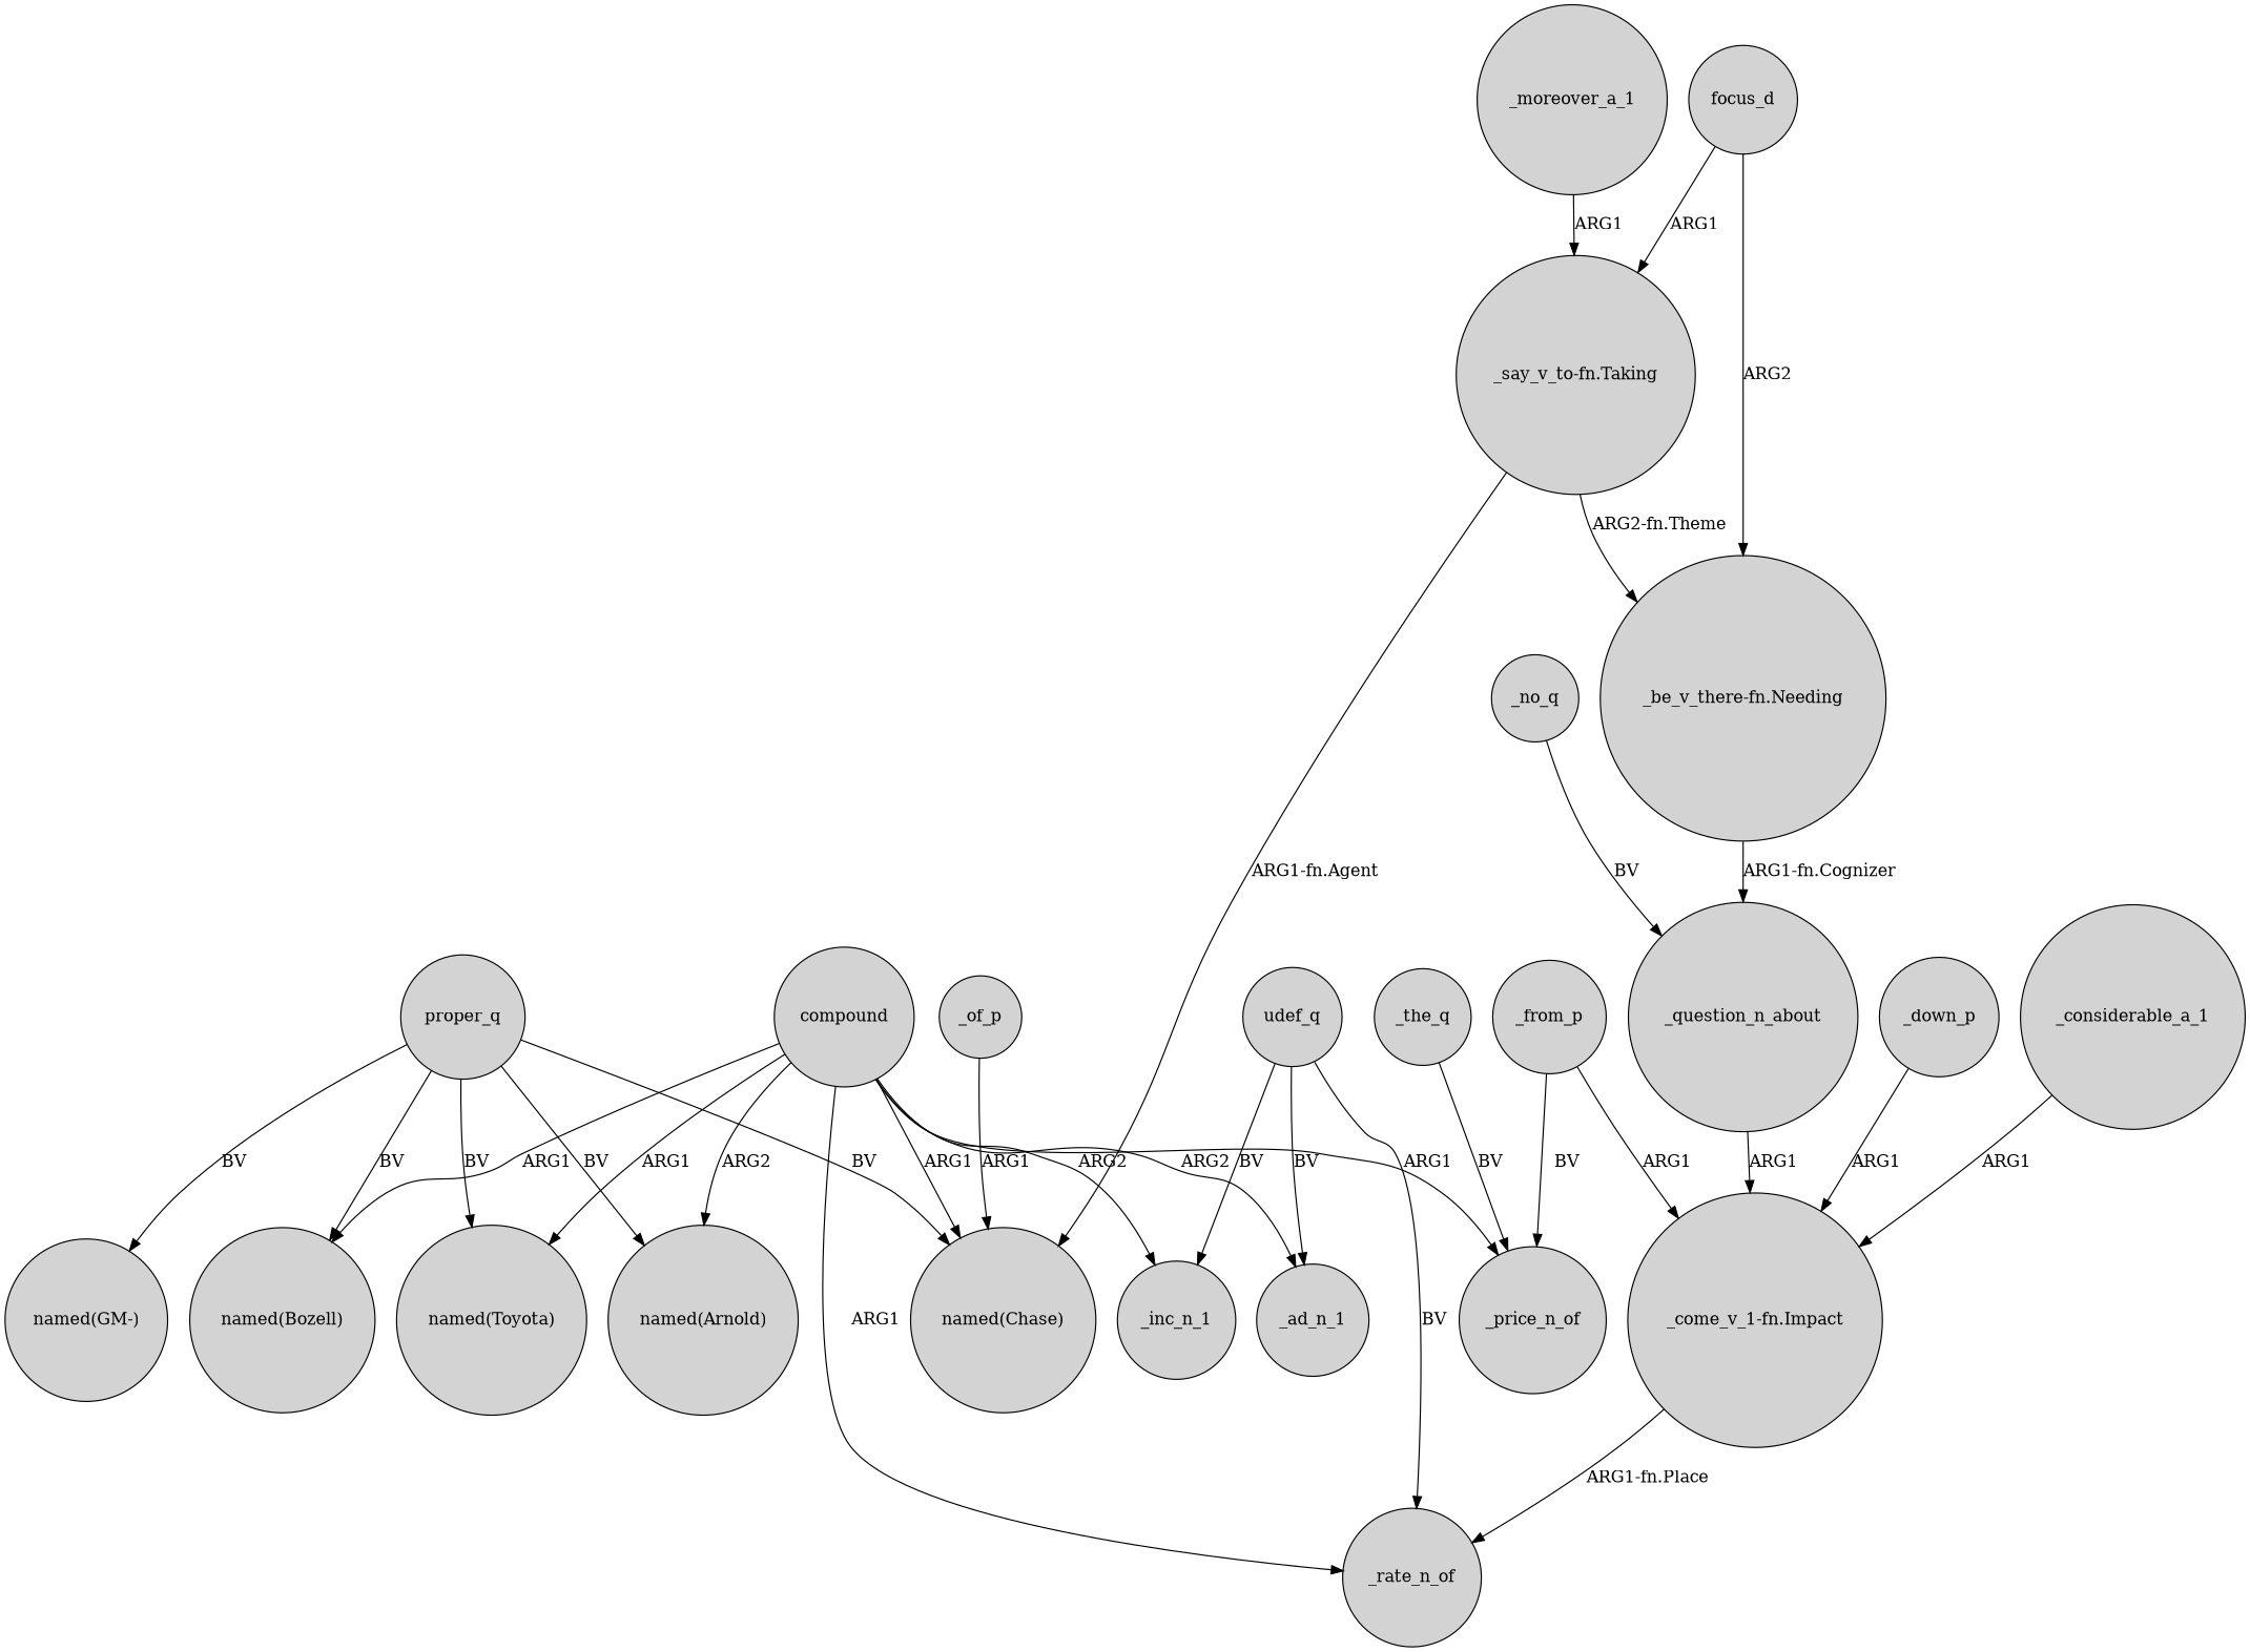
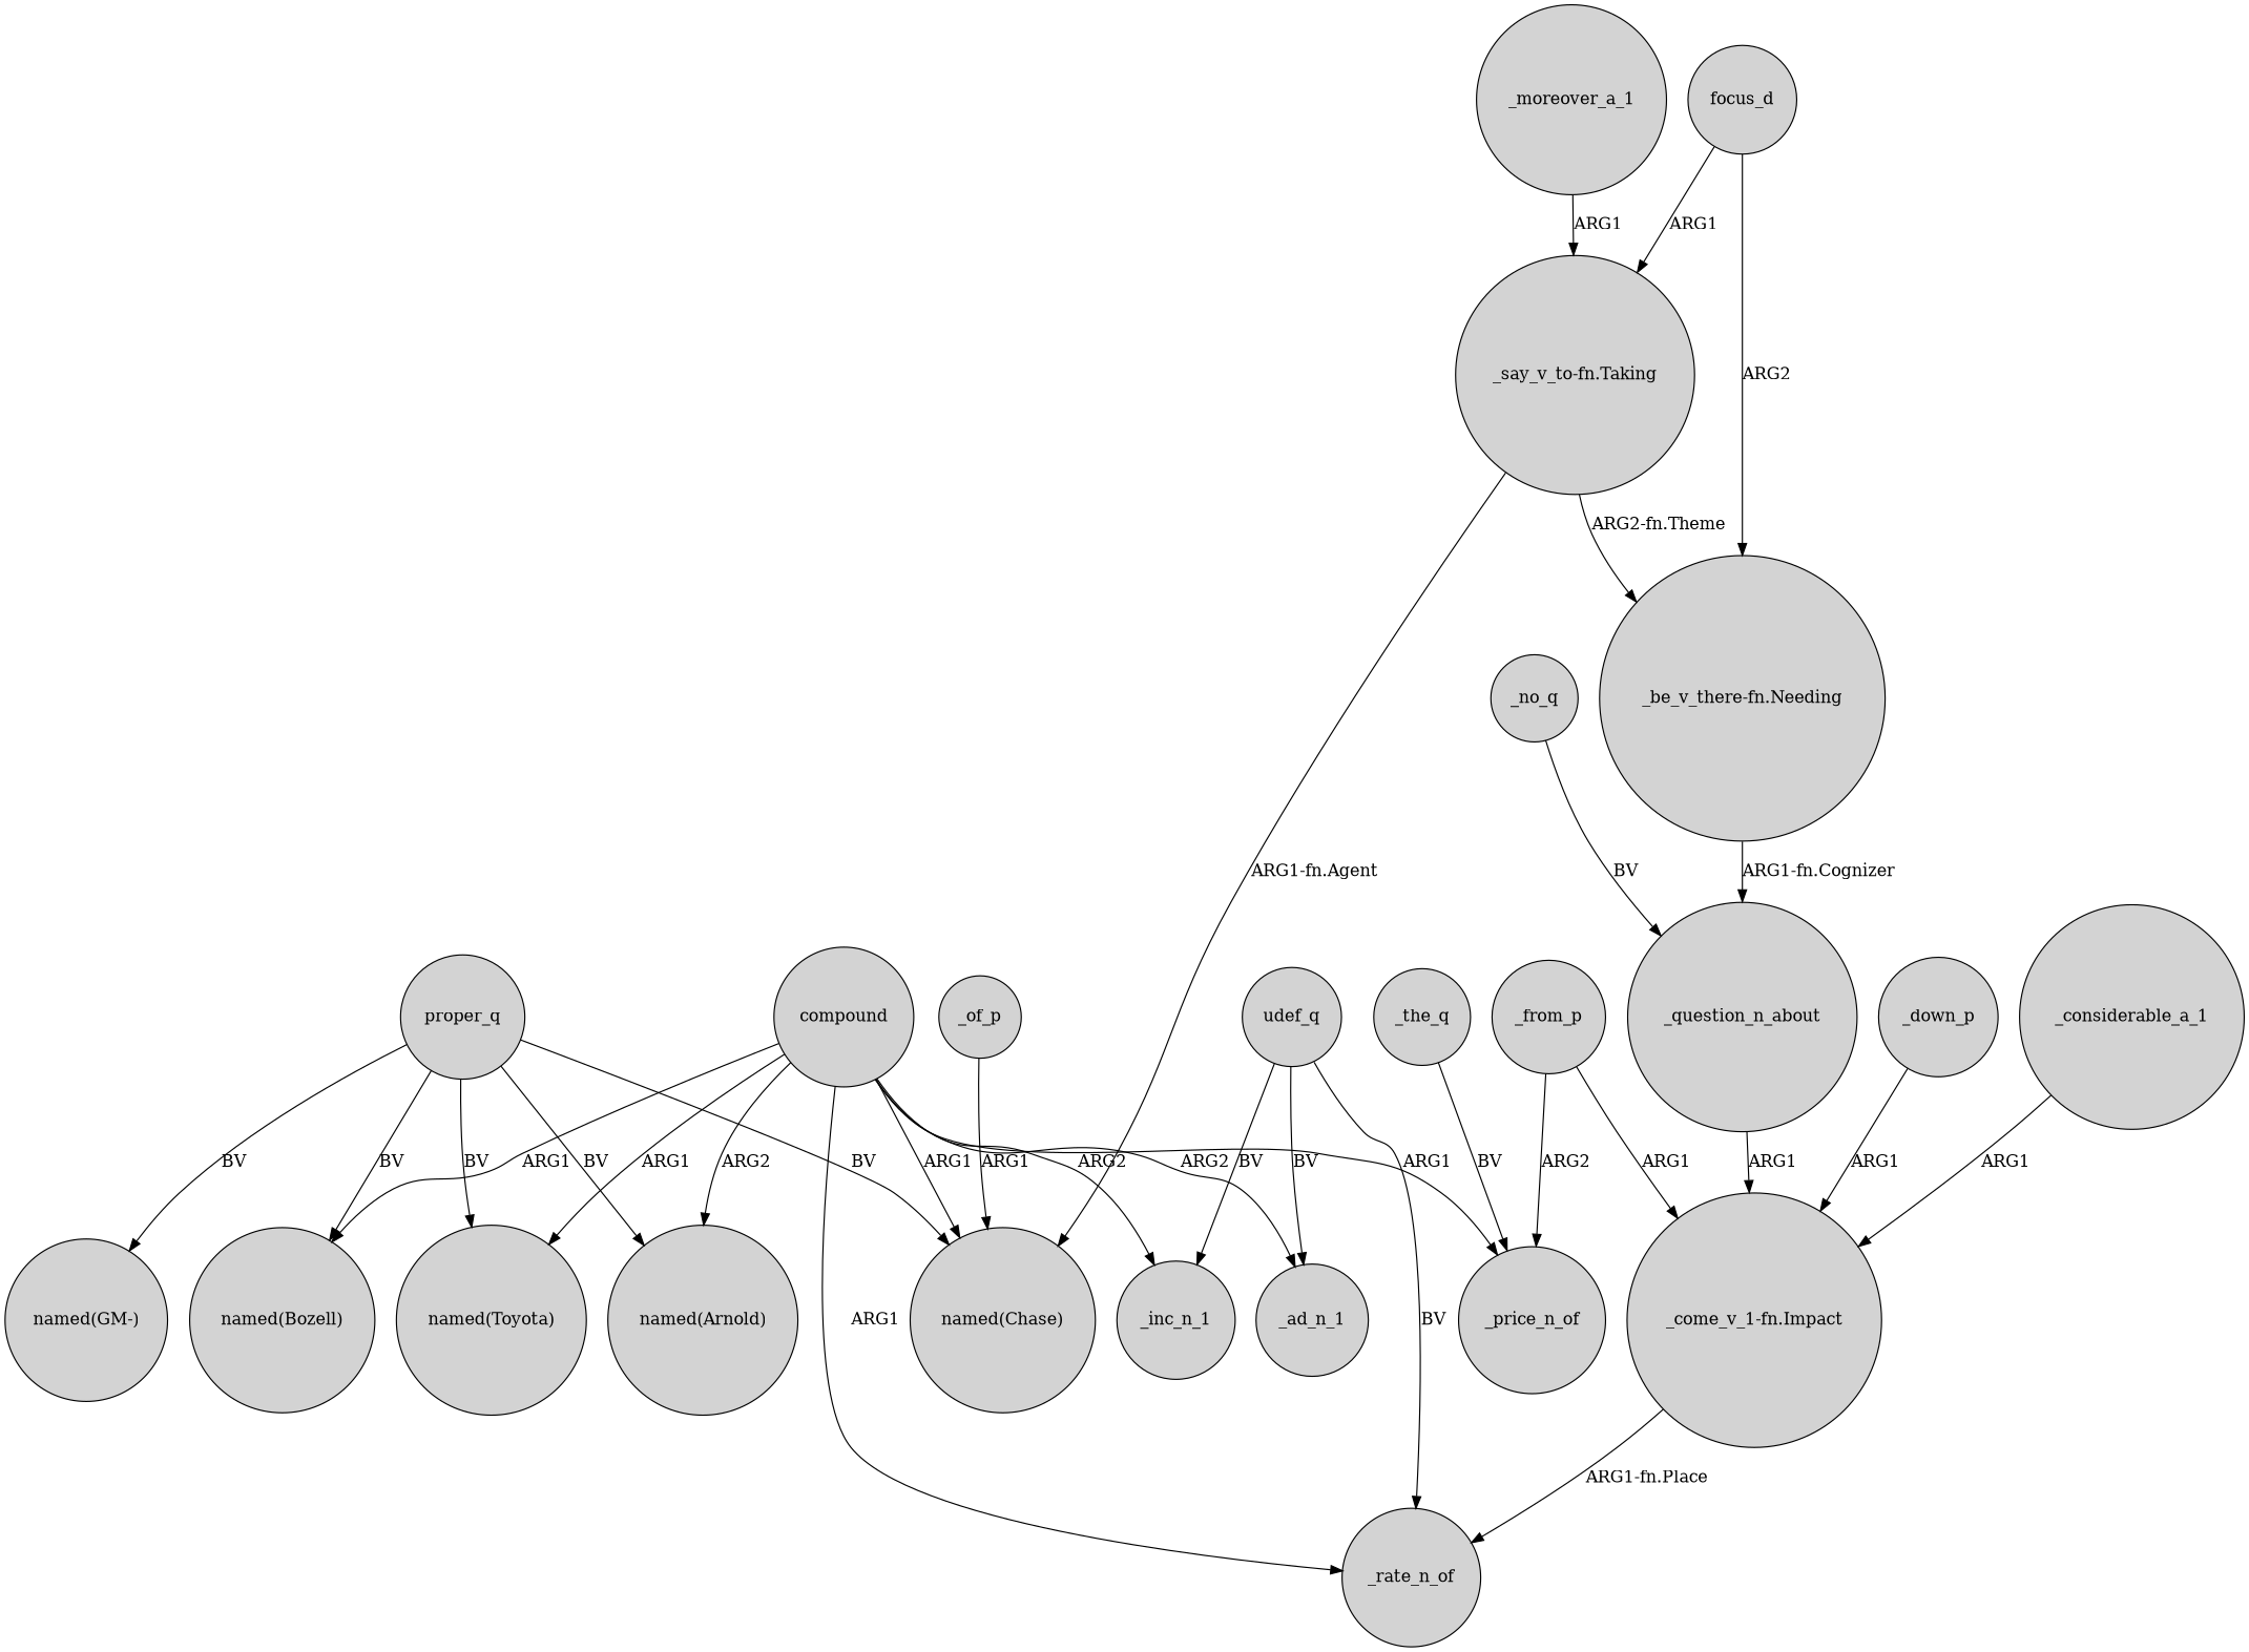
  digraph {
    node [shape=circle style=filled]
    "_say_v_to-fn.Taking"
    "_be_v_there-fn.Needing"
    "named(Chase)"
    _question_n_about
    "_come_v_1-fn.Impact"
    focus_d
    compound
    "named(Arnold)"
    _rate_n_of
    "named(Bozell)"
    _price_n_of
    "named(Toyota)"
    _inc_n_1
    _ad_n_1
    _no_q
    udef_q
    proper_q
    "named(GM-)"
    _moreover_a_1
    _from_p
    _of_p
    _down_p
    _the_q
    _considerable_a_1
    "_say_v_to-fn.Taking" -> "_be_v_there-fn.Needing" [label="ARG2-fn.Theme"]
    "_say_v_to-fn.Taking" -> "named(Chase)" [label="ARG1-fn.Agent"]
    "_be_v_there-fn.Needing" -> _question_n_about [label="ARG1-fn.Cognizer"]
    _question_n_about -> "_come_v_1-fn.Impact" [label=ARG1]
    "_come_v_1-fn.Impact" -> _rate_n_of [label="ARG1-fn.Place"]
    focus_d -> "_say_v_to-fn.Taking" [label=ARG1]
    focus_d -> "_be_v_there-fn.Needing" [label=ARG2]
    compound -> "named(Chase)" [label=ARG1]
    compound -> "named(Arnold)" [label=ARG2]
    compound -> _rate_n_of [label=ARG1]
    compound -> "named(Bozell)" [label=ARG1]
    compound -> _price_n_of [label=ARG1]
    compound -> "named(Toyota)" [label=ARG1]
    compound -> _inc_n_1 [label=ARG2]
    compound -> _ad_n_1 [label=ARG2]
    _no_q -> _question_n_about [label=BV]
    udef_q -> _rate_n_of [label=BV]
    udef_q -> _inc_n_1 [label=BV]
    udef_q -> _ad_n_1 [label=BV]
    proper_q -> "named(Chase)" [label=BV]
    proper_q -> "named(Arnold)" [label=BV]
    proper_q -> "named(Bozell)" [label=BV]
    proper_q -> "named(Toyota)" [label=BV]
    proper_q -> "named(GM-)" [label=BV]
    _moreover_a_1 -> "_say_v_to-fn.Taking" [label=ARG1]
    _from_p -> "_come_v_1-fn.Impact" [label=ARG1]
-   _from_p -> _price_n_of [label=BV]
+   _from_p -> _price_n_of [label=ARG2]
    _of_p -> "named(Chase)" [label=ARG1]
    _down_p -> "_come_v_1-fn.Impact" [label=ARG1]
    _the_q -> _price_n_of [label=BV]
    _considerable_a_1 -> "_come_v_1-fn.Impact" [label=ARG1]
  }
